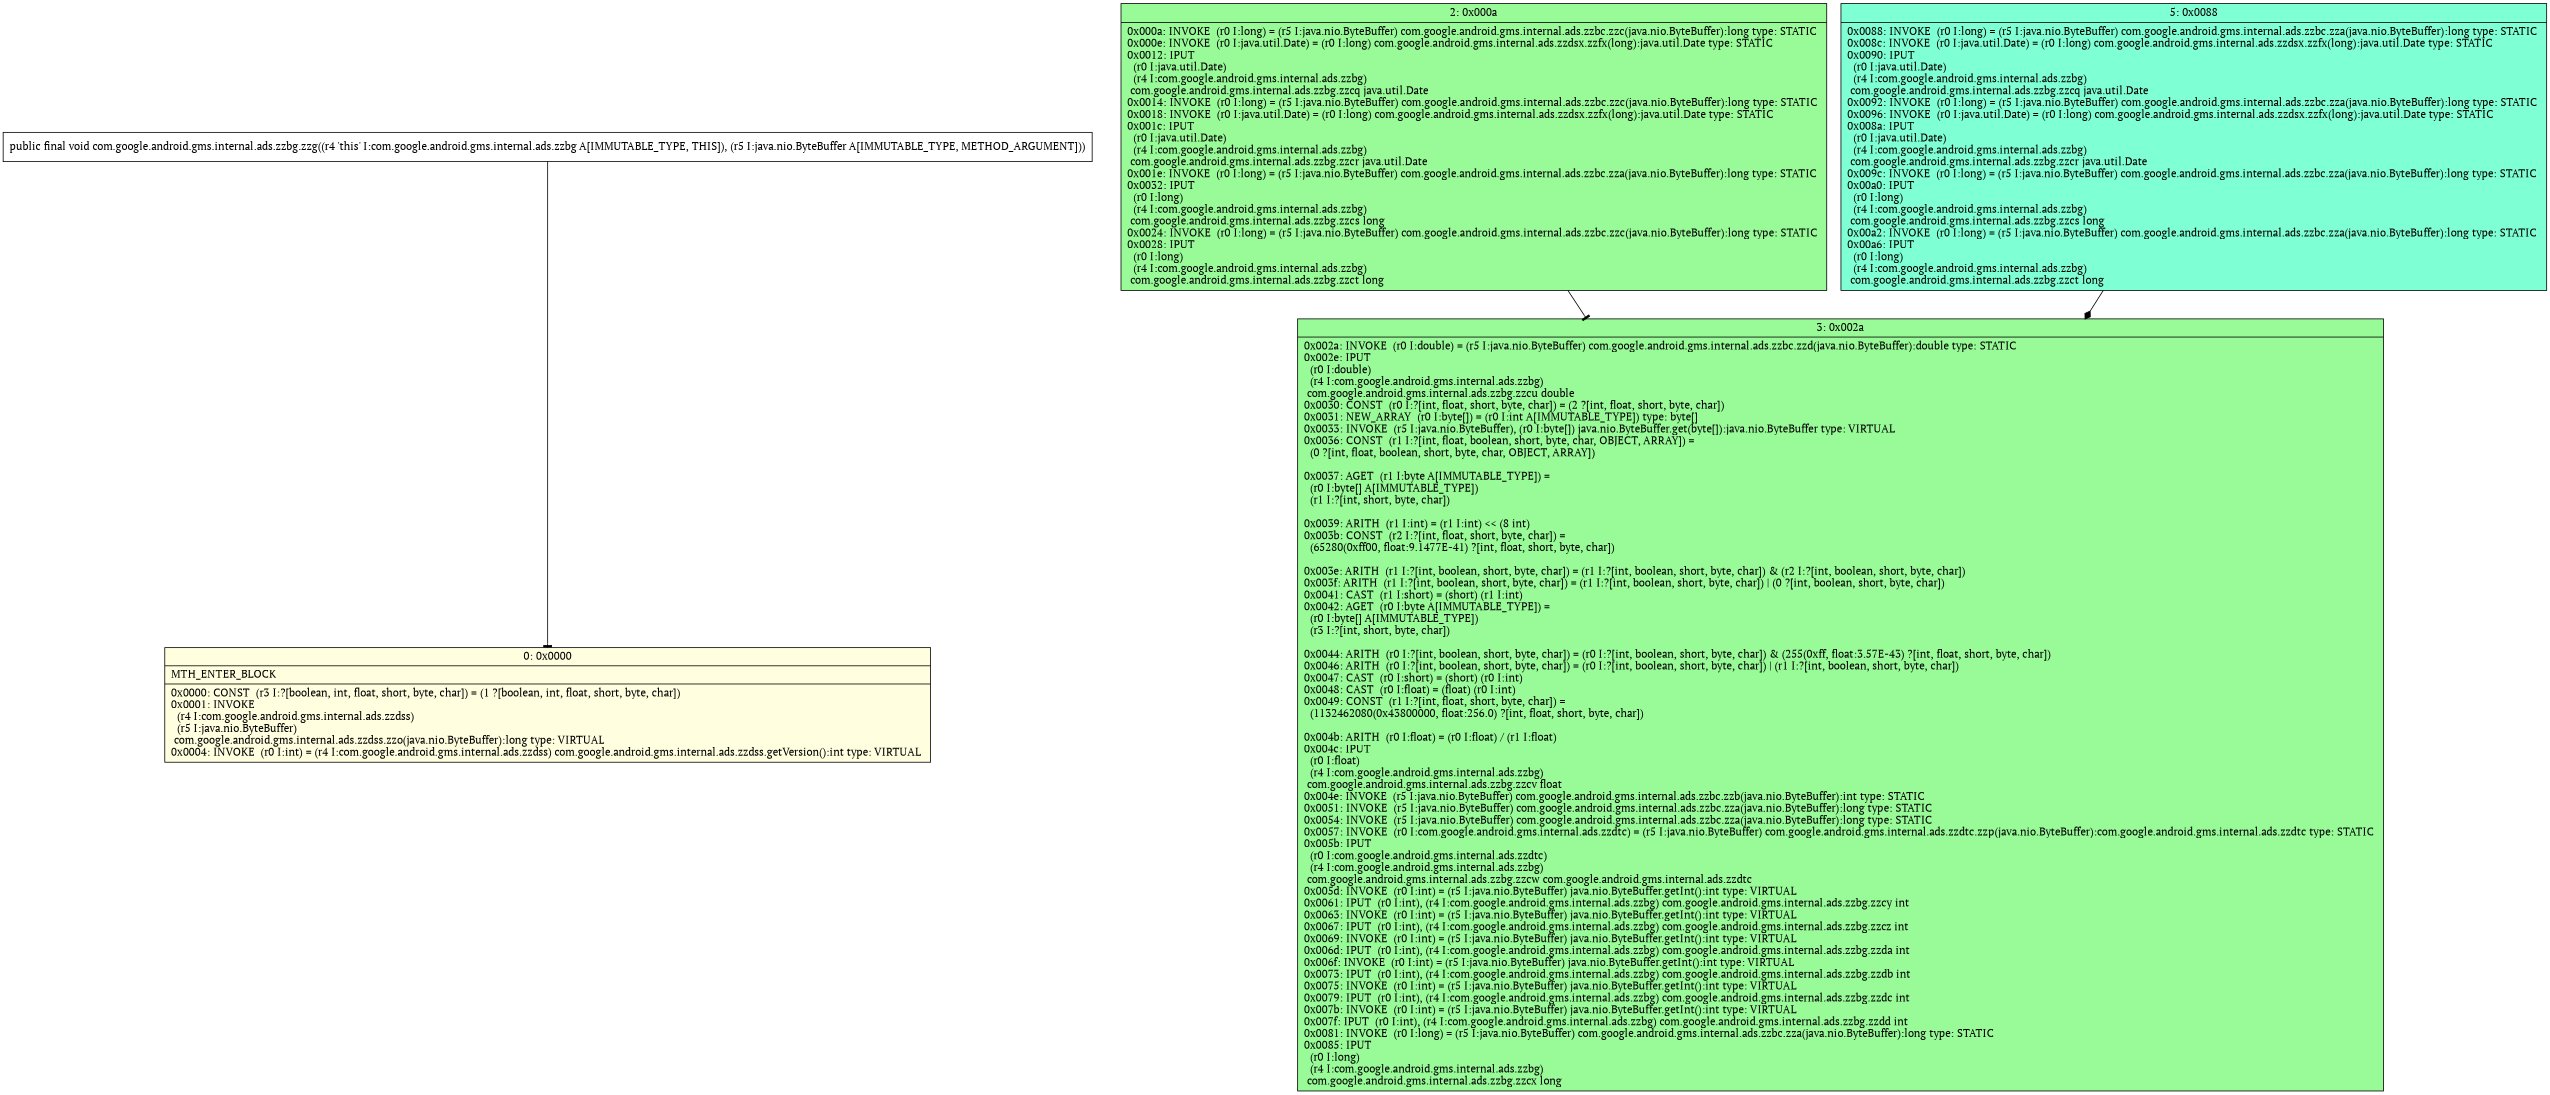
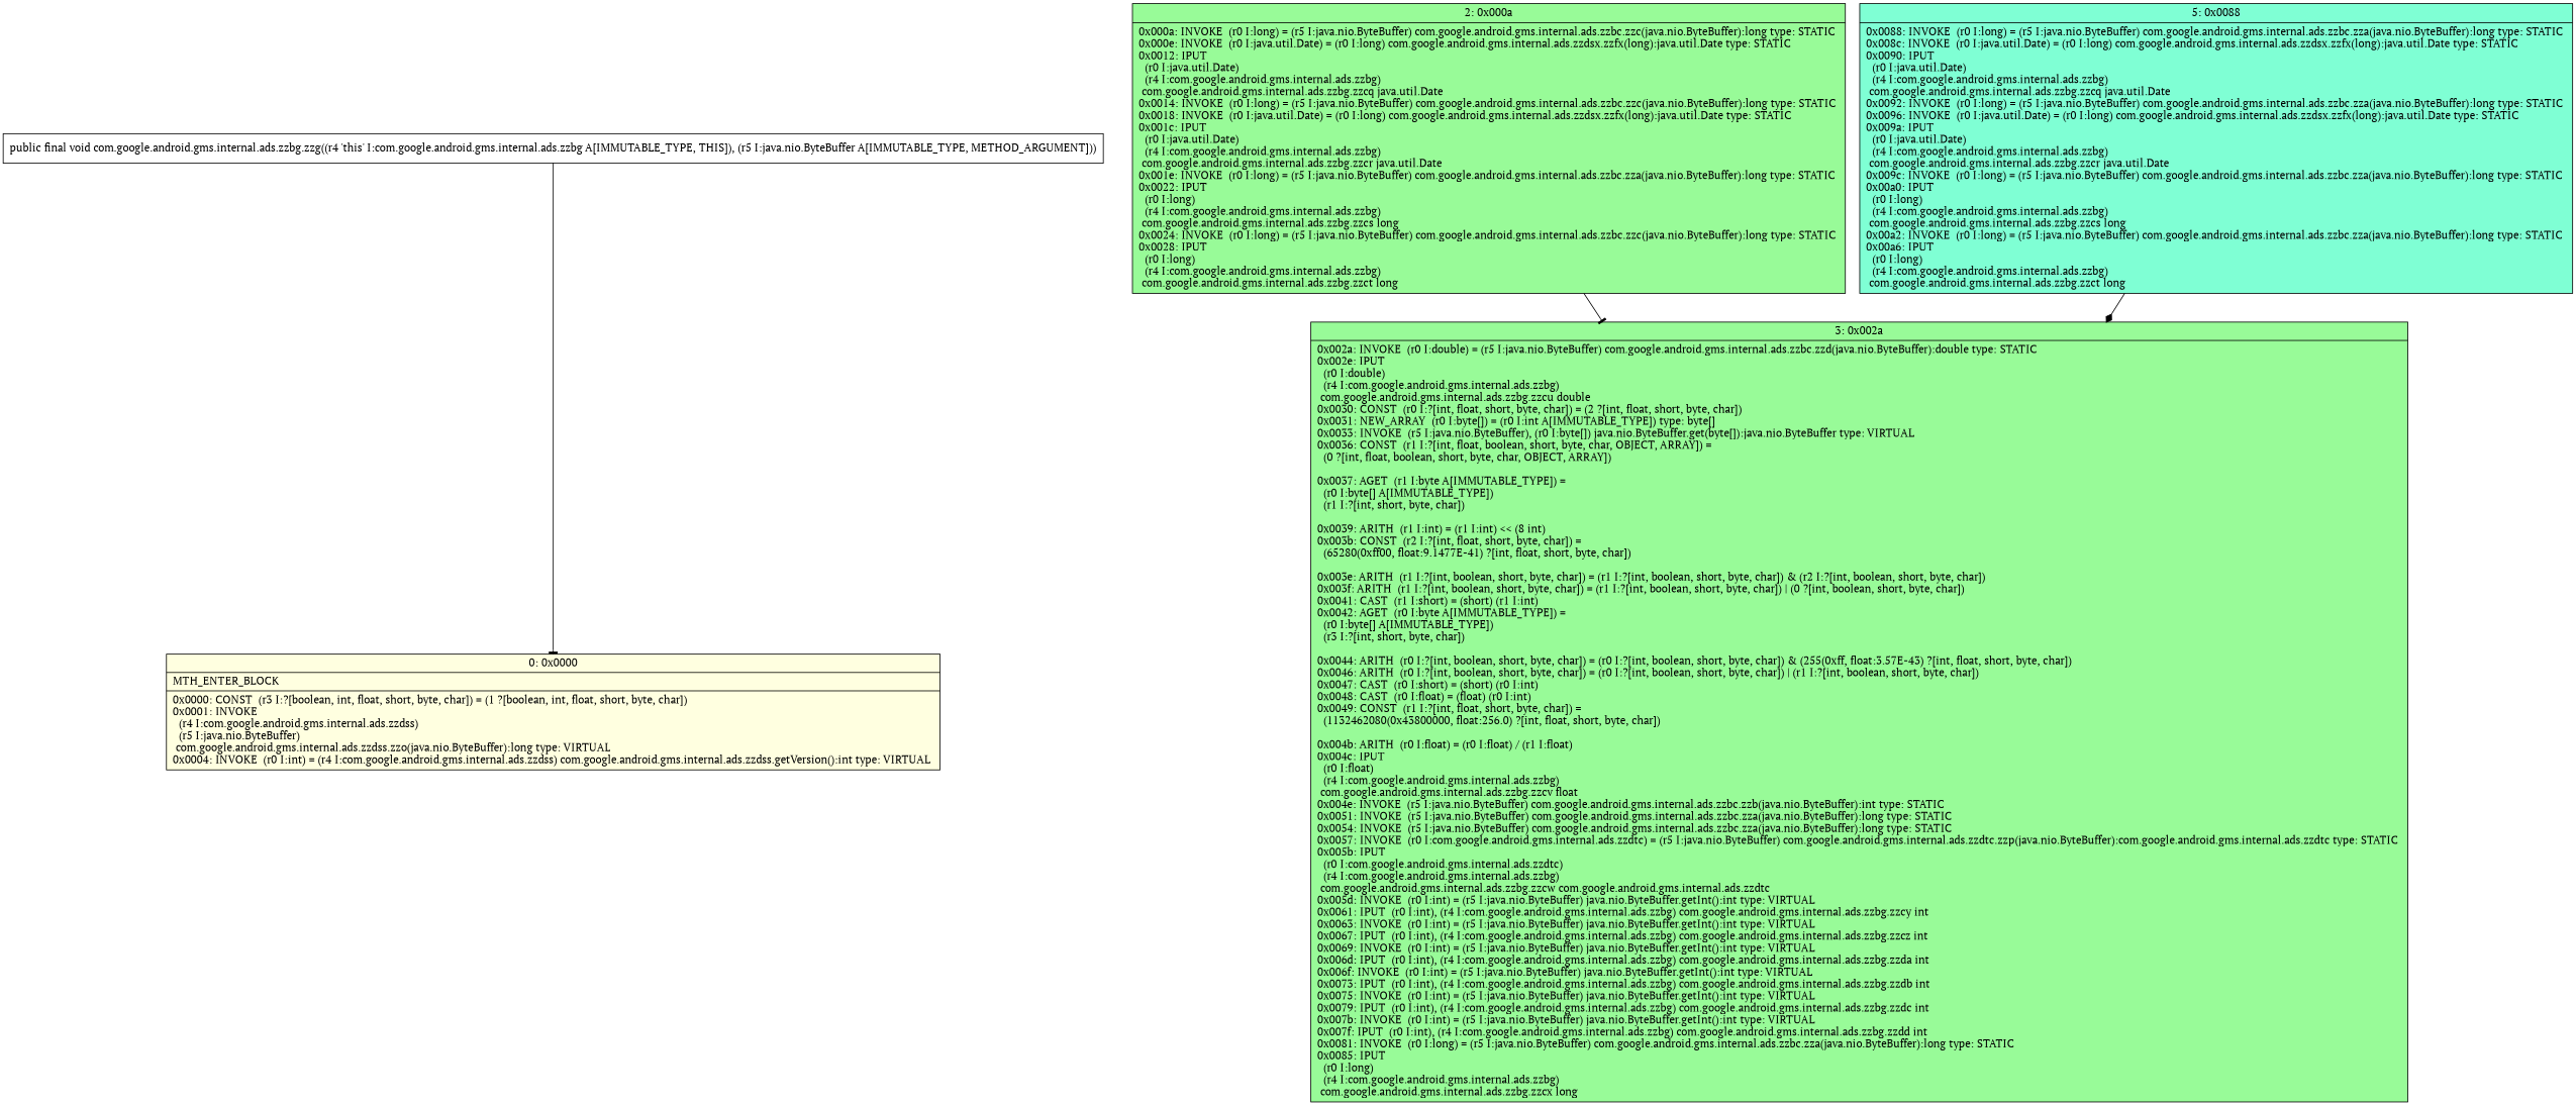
  digraph {
    fontname="PT Serif"
    node [fillcolor=palegreen fontname="PT Serif" shape=record style=filled]
    edge [arrowhead=tee fontname="PT Serif"]
    n1 [fillcolor=lightyellow label="{0\:\ 0x0000|MTH_ENTER_BLOCK\l|0x0000: CONST  (r3 I:?[boolean, int, float, short, byte, char]) = (1 ?[boolean, int, float, short, byte, char]) \l0x0001: INVOKE  \l  (r4 I:com.google.android.gms.internal.ads.zzdss)\l  (r5 I:java.nio.ByteBuffer)\l com.google.android.gms.internal.ads.zzdss.zzo(java.nio.ByteBuffer):long type: VIRTUAL \l0x0004: INVOKE  (r0 I:int) = (r4 I:com.google.android.gms.internal.ads.zzdss) com.google.android.gms.internal.ads.zzdss.getVersion():int type: VIRTUAL \l}"]
-   n2 [label="{2\:\ 0x000a|0x000a: INVOKE  (r0 I:long) = (r5 I:java.nio.ByteBuffer) com.google.android.gms.internal.ads.zzbc.zzc(java.nio.ByteBuffer):long type: STATIC \l0x000e: INVOKE  (r0 I:java.util.Date) = (r0 I:long) com.google.android.gms.internal.ads.zzdsx.zzfx(long):java.util.Date type: STATIC \l0x0012: IPUT  \l  (r0 I:java.util.Date)\l  (r4 I:com.google.android.gms.internal.ads.zzbg)\l com.google.android.gms.internal.ads.zzbg.zzcq java.util.Date \l0x0014: INVOKE  (r0 I:long) = (r5 I:java.nio.ByteBuffer) com.google.android.gms.internal.ads.zzbc.zzc(java.nio.ByteBuffer):long type: STATIC \l0x0018: INVOKE  (r0 I:java.util.Date) = (r0 I:long) com.google.android.gms.internal.ads.zzdsx.zzfx(long):java.util.Date type: STATIC \l0x001c: IPUT  \l  (r0 I:java.util.Date)\l  (r4 I:com.google.android.gms.internal.ads.zzbg)\l com.google.android.gms.internal.ads.zzbg.zzcr java.util.Date \l0x001e: INVOKE  (r0 I:long) = (r5 I:java.nio.ByteBuffer) com.google.android.gms.internal.ads.zzbc.zza(java.nio.ByteBuffer):long type: STATIC \l0x0032: IPUT  \l  (r0 I:long)\l  (r4 I:com.google.android.gms.internal.ads.zzbg)\l com.google.android.gms.internal.ads.zzbg.zzcs long \l0x0024: INVOKE  (r0 I:long) = (r5 I:java.nio.ByteBuffer) com.google.android.gms.internal.ads.zzbc.zzc(java.nio.ByteBuffer):long type: STATIC \l0x0028: IPUT  \l  (r0 I:long)\l  (r4 I:com.google.android.gms.internal.ads.zzbg)\l com.google.android.gms.internal.ads.zzbg.zzct long \l}"]
+   n2 [label="{2\:\ 0x000a|0x000a: INVOKE  (r0 I:long) = (r5 I:java.nio.ByteBuffer) com.google.android.gms.internal.ads.zzbc.zzc(java.nio.ByteBuffer):long type: STATIC \l0x000e: INVOKE  (r0 I:java.util.Date) = (r0 I:long) com.google.android.gms.internal.ads.zzdsx.zzfx(long):java.util.Date type: STATIC \l0x0012: IPUT  \l  (r0 I:java.util.Date)\l  (r4 I:com.google.android.gms.internal.ads.zzbg)\l com.google.android.gms.internal.ads.zzbg.zzcq java.util.Date \l0x0014: INVOKE  (r0 I:long) = (r5 I:java.nio.ByteBuffer) com.google.android.gms.internal.ads.zzbc.zzc(java.nio.ByteBuffer):long type: STATIC \l0x0018: INVOKE  (r0 I:java.util.Date) = (r0 I:long) com.google.android.gms.internal.ads.zzdsx.zzfx(long):java.util.Date type: STATIC \l0x001c: IPUT  \l  (r0 I:java.util.Date)\l  (r4 I:com.google.android.gms.internal.ads.zzbg)\l com.google.android.gms.internal.ads.zzbg.zzcr java.util.Date \l0x001e: INVOKE  (r0 I:long) = (r5 I:java.nio.ByteBuffer) com.google.android.gms.internal.ads.zzbc.zza(java.nio.ByteBuffer):long type: STATIC \l0x0022: IPUT  \l  (r0 I:long)\l  (r4 I:com.google.android.gms.internal.ads.zzbg)\l com.google.android.gms.internal.ads.zzbg.zzcs long \l0x0024: INVOKE  (r0 I:long) = (r5 I:java.nio.ByteBuffer) com.google.android.gms.internal.ads.zzbc.zzc(java.nio.ByteBuffer):long type: STATIC \l0x0028: IPUT  \l  (r0 I:long)\l  (r4 I:com.google.android.gms.internal.ads.zzbg)\l com.google.android.gms.internal.ads.zzbg.zzct long \l}"]
    n3 [label="{3\:\ 0x002a|0x002a: INVOKE  (r0 I:double) = (r5 I:java.nio.ByteBuffer) com.google.android.gms.internal.ads.zzbc.zzd(java.nio.ByteBuffer):double type: STATIC \l0x002e: IPUT  \l  (r0 I:double)\l  (r4 I:com.google.android.gms.internal.ads.zzbg)\l com.google.android.gms.internal.ads.zzbg.zzcu double \l0x0030: CONST  (r0 I:?[int, float, short, byte, char]) = (2 ?[int, float, short, byte, char]) \l0x0031: NEW_ARRAY  (r0 I:byte[]) = (r0 I:int A[IMMUTABLE_TYPE]) type: byte[] \l0x0033: INVOKE  (r5 I:java.nio.ByteBuffer), (r0 I:byte[]) java.nio.ByteBuffer.get(byte[]):java.nio.ByteBuffer type: VIRTUAL \l0x0036: CONST  (r1 I:?[int, float, boolean, short, byte, char, OBJECT, ARRAY]) = \l  (0 ?[int, float, boolean, short, byte, char, OBJECT, ARRAY])\l \l0x0037: AGET  (r1 I:byte A[IMMUTABLE_TYPE]) = \l  (r0 I:byte[] A[IMMUTABLE_TYPE])\l  (r1 I:?[int, short, byte, char])\l \l0x0039: ARITH  (r1 I:int) = (r1 I:int) \<\< (8 int) \l0x003b: CONST  (r2 I:?[int, float, short, byte, char]) = \l  (65280(0xff00, float:9.1477E\-41) ?[int, float, short, byte, char])\l \l0x003e: ARITH  (r1 I:?[int, boolean, short, byte, char]) = (r1 I:?[int, boolean, short, byte, char]) & (r2 I:?[int, boolean, short, byte, char]) \l0x003f: ARITH  (r1 I:?[int, boolean, short, byte, char]) = (r1 I:?[int, boolean, short, byte, char]) \| (0 ?[int, boolean, short, byte, char]) \l0x0041: CAST  (r1 I:short) = (short) (r1 I:int) \l0x0042: AGET  (r0 I:byte A[IMMUTABLE_TYPE]) = \l  (r0 I:byte[] A[IMMUTABLE_TYPE])\l  (r3 I:?[int, short, byte, char])\l \l0x0044: ARITH  (r0 I:?[int, boolean, short, byte, char]) = (r0 I:?[int, boolean, short, byte, char]) & (255(0xff, float:3.57E\-43) ?[int, float, short, byte, char]) \l0x0046: ARITH  (r0 I:?[int, boolean, short, byte, char]) = (r0 I:?[int, boolean, short, byte, char]) \| (r1 I:?[int, boolean, short, byte, char]) \l0x0047: CAST  (r0 I:short) = (short) (r0 I:int) \l0x0048: CAST  (r0 I:float) = (float) (r0 I:int) \l0x0049: CONST  (r1 I:?[int, float, short, byte, char]) = \l  (1132462080(0x43800000, float:256.0) ?[int, float, short, byte, char])\l \l0x004b: ARITH  (r0 I:float) = (r0 I:float) \/ (r1 I:float) \l0x004c: IPUT  \l  (r0 I:float)\l  (r4 I:com.google.android.gms.internal.ads.zzbg)\l com.google.android.gms.internal.ads.zzbg.zzcv float \l0x004e: INVOKE  (r5 I:java.nio.ByteBuffer) com.google.android.gms.internal.ads.zzbc.zzb(java.nio.ByteBuffer):int type: STATIC \l0x0051: INVOKE  (r5 I:java.nio.ByteBuffer) com.google.android.gms.internal.ads.zzbc.zza(java.nio.ByteBuffer):long type: STATIC \l0x0054: INVOKE  (r5 I:java.nio.ByteBuffer) com.google.android.gms.internal.ads.zzbc.zza(java.nio.ByteBuffer):long type: STATIC \l0x0057: INVOKE  (r0 I:com.google.android.gms.internal.ads.zzdtc) = (r5 I:java.nio.ByteBuffer) com.google.android.gms.internal.ads.zzdtc.zzp(java.nio.ByteBuffer):com.google.android.gms.internal.ads.zzdtc type: STATIC \l0x005b: IPUT  \l  (r0 I:com.google.android.gms.internal.ads.zzdtc)\l  (r4 I:com.google.android.gms.internal.ads.zzbg)\l com.google.android.gms.internal.ads.zzbg.zzcw com.google.android.gms.internal.ads.zzdtc \l0x005d: INVOKE  (r0 I:int) = (r5 I:java.nio.ByteBuffer) java.nio.ByteBuffer.getInt():int type: VIRTUAL \l0x0061: IPUT  (r0 I:int), (r4 I:com.google.android.gms.internal.ads.zzbg) com.google.android.gms.internal.ads.zzbg.zzcy int \l0x0063: INVOKE  (r0 I:int) = (r5 I:java.nio.ByteBuffer) java.nio.ByteBuffer.getInt():int type: VIRTUAL \l0x0067: IPUT  (r0 I:int), (r4 I:com.google.android.gms.internal.ads.zzbg) com.google.android.gms.internal.ads.zzbg.zzcz int \l0x0069: INVOKE  (r0 I:int) = (r5 I:java.nio.ByteBuffer) java.nio.ByteBuffer.getInt():int type: VIRTUAL \l0x006d: IPUT  (r0 I:int), (r4 I:com.google.android.gms.internal.ads.zzbg) com.google.android.gms.internal.ads.zzbg.zzda int \l0x006f: INVOKE  (r0 I:int) = (r5 I:java.nio.ByteBuffer) java.nio.ByteBuffer.getInt():int type: VIRTUAL \l0x0073: IPUT  (r0 I:int), (r4 I:com.google.android.gms.internal.ads.zzbg) com.google.android.gms.internal.ads.zzbg.zzdb int \l0x0075: INVOKE  (r0 I:int) = (r5 I:java.nio.ByteBuffer) java.nio.ByteBuffer.getInt():int type: VIRTUAL \l0x0079: IPUT  (r0 I:int), (r4 I:com.google.android.gms.internal.ads.zzbg) com.google.android.gms.internal.ads.zzbg.zzdc int \l0x007b: INVOKE  (r0 I:int) = (r5 I:java.nio.ByteBuffer) java.nio.ByteBuffer.getInt():int type: VIRTUAL \l0x007f: IPUT  (r0 I:int), (r4 I:com.google.android.gms.internal.ads.zzbg) com.google.android.gms.internal.ads.zzbg.zzdd int \l0x0081: INVOKE  (r0 I:long) = (r5 I:java.nio.ByteBuffer) com.google.android.gms.internal.ads.zzbc.zza(java.nio.ByteBuffer):long type: STATIC \l0x0085: IPUT  \l  (r0 I:long)\l  (r4 I:com.google.android.gms.internal.ads.zzbg)\l com.google.android.gms.internal.ads.zzbg.zzcx long \l}"]
-   n4 [fillcolor=aquamarine label="{5\:\ 0x0088|0x0088: INVOKE  (r0 I:long) = (r5 I:java.nio.ByteBuffer) com.google.android.gms.internal.ads.zzbc.zza(java.nio.ByteBuffer):long type: STATIC \l0x008c: INVOKE  (r0 I:java.util.Date) = (r0 I:long) com.google.android.gms.internal.ads.zzdsx.zzfx(long):java.util.Date type: STATIC \l0x0090: IPUT  \l  (r0 I:java.util.Date)\l  (r4 I:com.google.android.gms.internal.ads.zzbg)\l com.google.android.gms.internal.ads.zzbg.zzcq java.util.Date \l0x0092: INVOKE  (r0 I:long) = (r5 I:java.nio.ByteBuffer) com.google.android.gms.internal.ads.zzbc.zza(java.nio.ByteBuffer):long type: STATIC \l0x0096: INVOKE  (r0 I:java.util.Date) = (r0 I:long) com.google.android.gms.internal.ads.zzdsx.zzfx(long):java.util.Date type: STATIC \l0x008a: IPUT  \l  (r0 I:java.util.Date)\l  (r4 I:com.google.android.gms.internal.ads.zzbg)\l com.google.android.gms.internal.ads.zzbg.zzcr java.util.Date \l0x009c: INVOKE  (r0 I:long) = (r5 I:java.nio.ByteBuffer) com.google.android.gms.internal.ads.zzbc.zza(java.nio.ByteBuffer):long type: STATIC \l0x00a0: IPUT  \l  (r0 I:long)\l  (r4 I:com.google.android.gms.internal.ads.zzbg)\l com.google.android.gms.internal.ads.zzbg.zzcs long \l0x00a2: INVOKE  (r0 I:long) = (r5 I:java.nio.ByteBuffer) com.google.android.gms.internal.ads.zzbc.zza(java.nio.ByteBuffer):long type: STATIC \l0x00a6: IPUT  \l  (r0 I:long)\l  (r4 I:com.google.android.gms.internal.ads.zzbg)\l com.google.android.gms.internal.ads.zzbg.zzct long \l}"]
+   n4 [fillcolor=aquamarine label="{5\:\ 0x0088|0x0088: INVOKE  (r0 I:long) = (r5 I:java.nio.ByteBuffer) com.google.android.gms.internal.ads.zzbc.zza(java.nio.ByteBuffer):long type: STATIC \l0x008c: INVOKE  (r0 I:java.util.Date) = (r0 I:long) com.google.android.gms.internal.ads.zzdsx.zzfx(long):java.util.Date type: STATIC \l0x0090: IPUT  \l  (r0 I:java.util.Date)\l  (r4 I:com.google.android.gms.internal.ads.zzbg)\l com.google.android.gms.internal.ads.zzbg.zzcq java.util.Date \l0x0092: INVOKE  (r0 I:long) = (r5 I:java.nio.ByteBuffer) com.google.android.gms.internal.ads.zzbc.zza(java.nio.ByteBuffer):long type: STATIC \l0x0096: INVOKE  (r0 I:java.util.Date) = (r0 I:long) com.google.android.gms.internal.ads.zzdsx.zzfx(long):java.util.Date type: STATIC \l0x009a: IPUT  \l  (r0 I:java.util.Date)\l  (r4 I:com.google.android.gms.internal.ads.zzbg)\l com.google.android.gms.internal.ads.zzbg.zzcr java.util.Date \l0x009c: INVOKE  (r0 I:long) = (r5 I:java.nio.ByteBuffer) com.google.android.gms.internal.ads.zzbc.zza(java.nio.ByteBuffer):long type: STATIC \l0x00a0: IPUT  \l  (r0 I:long)\l  (r4 I:com.google.android.gms.internal.ads.zzbg)\l com.google.android.gms.internal.ads.zzbg.zzcs long \l0x00a2: INVOKE  (r0 I:long) = (r5 I:java.nio.ByteBuffer) com.google.android.gms.internal.ads.zzbc.zza(java.nio.ByteBuffer):long type: STATIC \l0x00a6: IPUT  \l  (r0 I:long)\l  (r4 I:com.google.android.gms.internal.ads.zzbg)\l com.google.android.gms.internal.ads.zzbg.zzct long \l}"]
    n5 [fillcolor=white label="{public final void com.google.android.gms.internal.ads.zzbg.zzg((r4 'this' I:com.google.android.gms.internal.ads.zzbg A[IMMUTABLE_TYPE, THIS]), (r5 I:java.nio.ByteBuffer A[IMMUTABLE_TYPE, METHOD_ARGUMENT])) }"]
    n2 -> n3
    n4 -> n3 [arrowhead=diamond]
    n5 -> n1
  }
